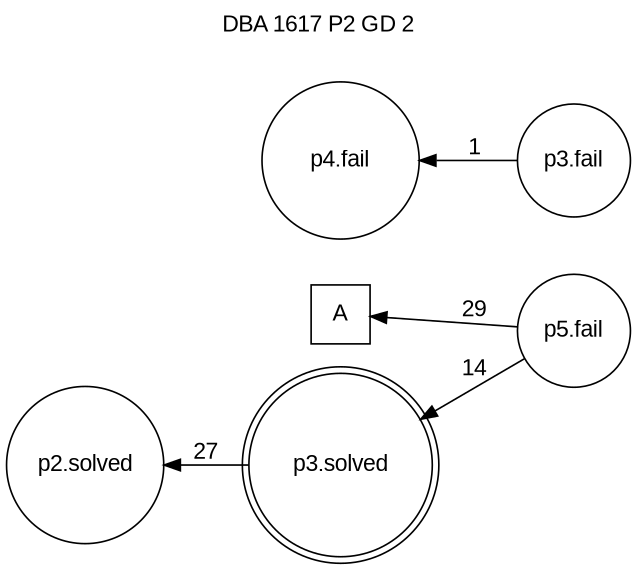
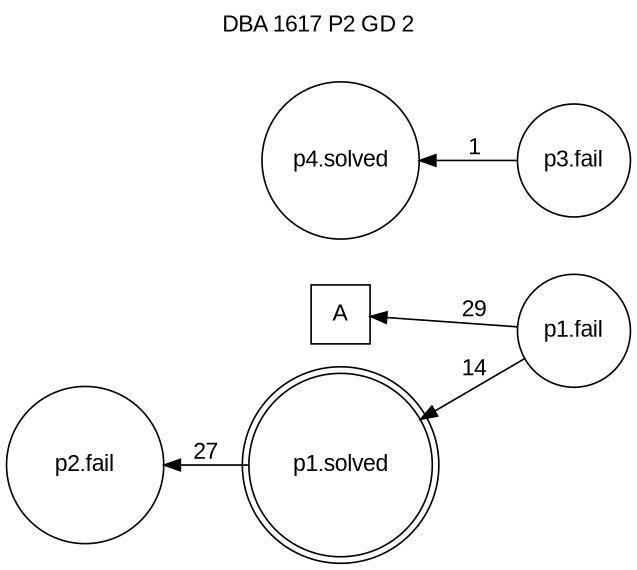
  digraph {
    fontname="Liberation Sans"
    label=" DBA 1617 P2 GD 2 "
    labelloc=tl
    rankdir=RL
    node [fontname="Liberation Sans" shape=circle]
    edge [fontname="Liberation Sans"]
    n1 [label=A shape=square]
-   n2 [label="p5.fail"]
-   n3 [label="p3.solved" shape=doublecircle]
-   n4 [label="p2.solved"]
+   n2 [label="p1.fail"]
+   n3 [label="p1.solved" shape=doublecircle]
+   n4 [label="p2.fail"]
    n5 [label="p3.fail"]
-   n6 [label="p4.fail"]
+   n6 [label="p4.solved"]
    n2 -> n1 [label=29]
    n2 -> n3 [label=14]
    n3 -> n4 [label=27]
    n5 -> n6 [label=1]
  }
